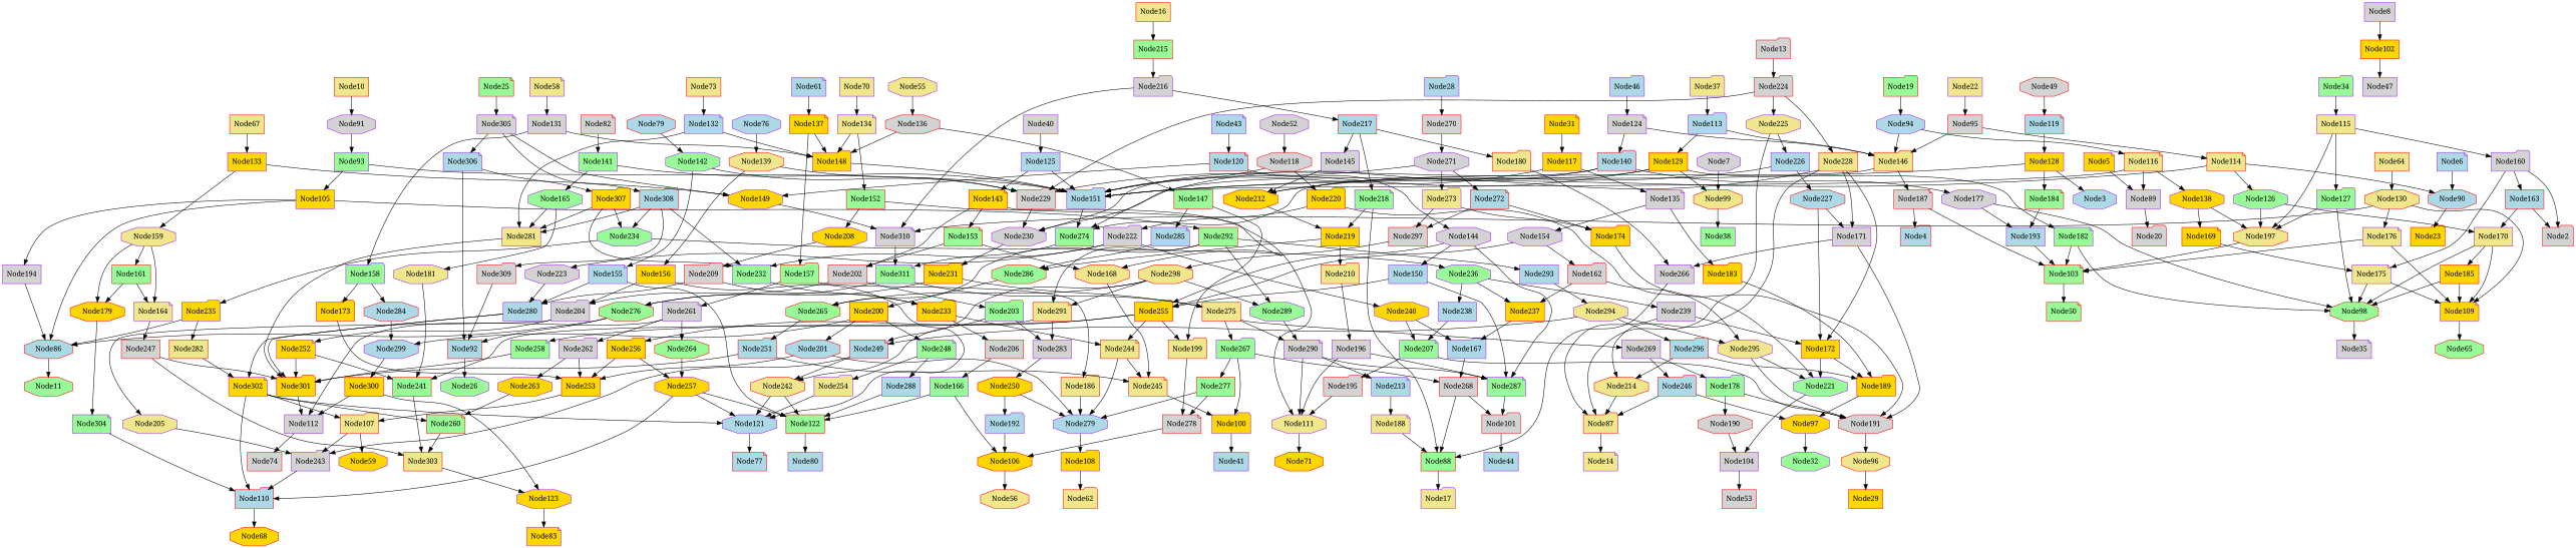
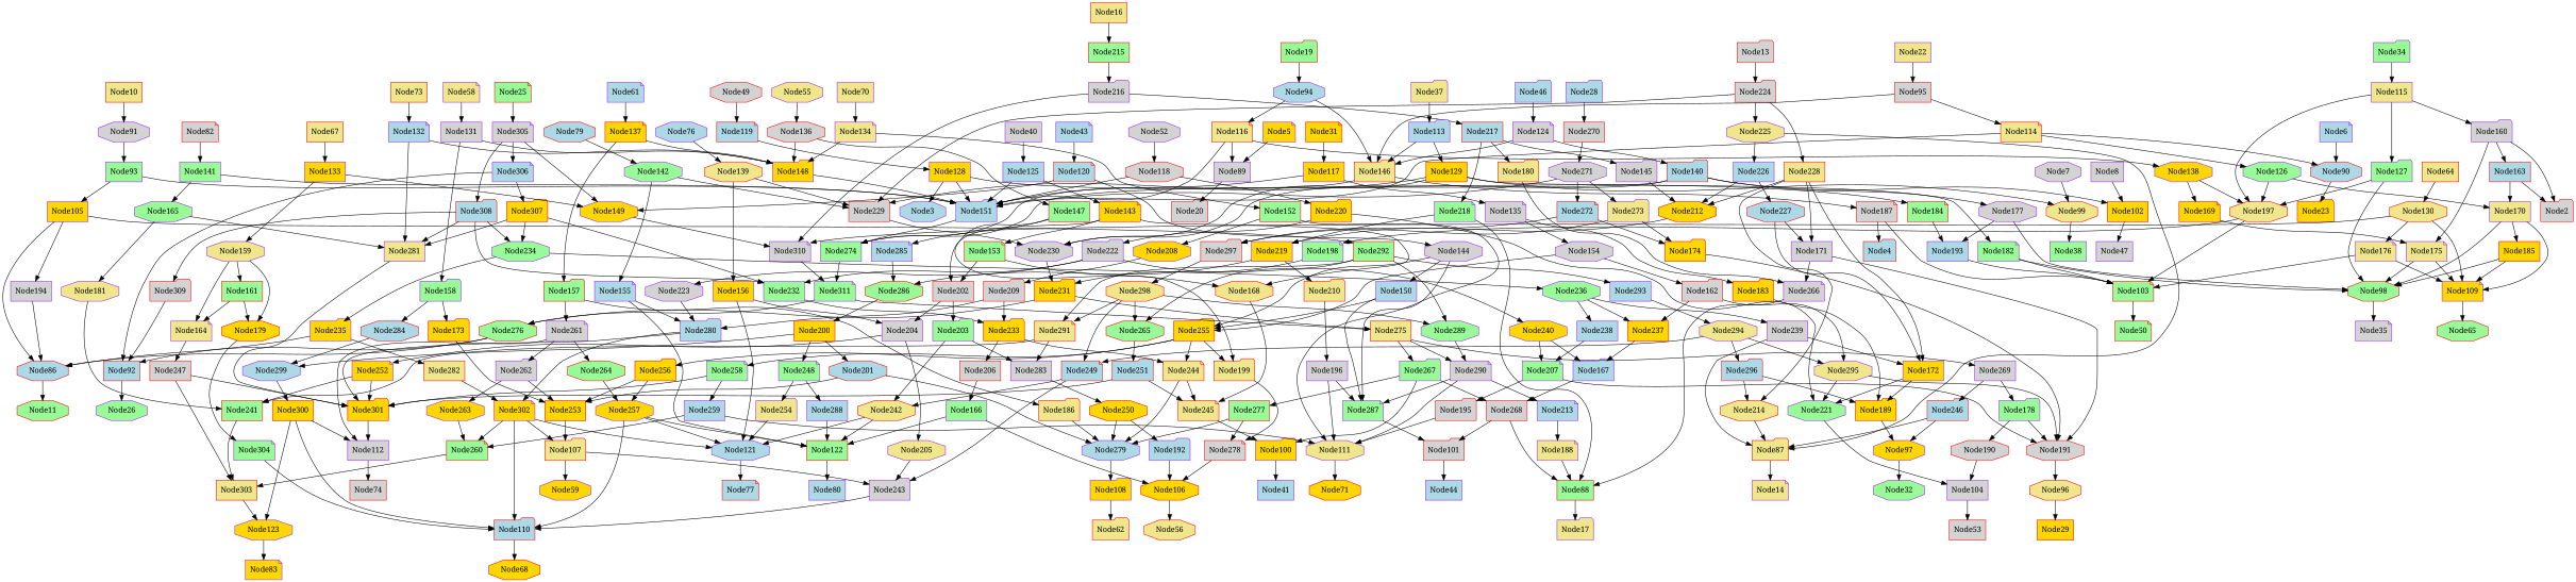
  digraph {
    fontname="Noto Serif"
    node [color=purple fillcolor=lightgrey fontname="Noto Serif" shape=box style=filled]
    edge [fontname="Noto Serif" style=solid]
    Node5 [fillcolor=gold shape=note]
    Node89
    Node20 [color=red shape=folder]
    Node6 [fillcolor=lightblue shape=note]
    Node90 [color=red fillcolor=lightblue shape=octagon]
    Node23 [color=red fillcolor=gold shape=folder]
    Node7 [shape=octagon]
    Node99 [color=red fillcolor=khaki shape=octagon]
    Node38 [fillcolor=palegreen]
    Node102 [color=red fillcolor=gold]
    Node8
    Node47
    Node10 [color=red fillcolor=khaki]
    Node91 [shape=octagon]
    Node93 [fillcolor=palegreen]
    Node151 [fillcolor=lightblue shape=folder]
    Node105 [fillcolor=gold]
    Node13 [color=red shape=folder]
    Node224 [color=red shape=folder]
    Node229 [color=red shape=folder]
    Node225 [fillcolor=khaki shape=octagon]
    Node228 [color=red fillcolor=khaki]
    Node230 [shape=octagon]
    Node87 [color=red fillcolor=khaki shape=folder]
    Node226 [fillcolor=lightblue]
    Node212 [color=red fillcolor=gold shape=octagon]
    Node171
    Node172 [fillcolor=gold]
    Node214 [color=red fillcolor=khaki shape=octagon]
    Node16 [color=red fillcolor=khaki]
    Node215 [color=red fillcolor=palegreen]
    Node216 [shape=folder]
    Node310 [shape=note]
    Node217 [color=red fillcolor=lightblue]
    Node19 [color=red fillcolor=palegreen shape=folder]
    Node94 [fillcolor=lightblue shape=octagon]
    Node116 [color=red fillcolor=khaki shape=note]
    Node146 [color=red fillcolor=khaki shape=folder]
    Node138 [fillcolor=gold shape=octagon]
    Node274 [fillcolor=palegreen]
    Node187 [color=red shape=note]
    Node22 [fillcolor=khaki]
    Node95 [color=red]
    Node114 [color=red fillcolor=khaki shape=note]
    Node126 [fillcolor=palegreen shape=octagon]
    Node25 [color=red fillcolor=palegreen shape=note]
    Node305 [shape=note]
    Node149 [fillcolor=gold shape=octagon]
    Node306 [fillcolor=lightblue shape=note]
    Node308 [color=red fillcolor=lightblue shape=folder]
    Node92 [color=red fillcolor=lightblue]
    Node307 [color=red fillcolor=gold shape=folder]
    Node281 [fillcolor=khaki]
    Node232 [fillcolor=palegreen]
    Node234 [fillcolor=palegreen shape=octagon]
    Node309 [color=red shape=folder]
    Node28 [fillcolor=lightblue shape=folder]
    Node270 [color=red]
    Node271 [shape=octagon]
    Node272 [color=red fillcolor=lightblue shape=note]
    Node273 [fillcolor=khaki shape=folder]
    Node31 [color=red fillcolor=gold shape=note]
    Node117 [fillcolor=gold]
    Node135 [shape=note]
    Node183 [color=red fillcolor=gold shape=folder]
    Node154 [shape=octagon]
    Node34 [fillcolor=palegreen shape=folder]
    Node115 [fillcolor=khaki]
    Node160 [shape=folder]
    Node197 [color=red fillcolor=khaki shape=octagon]
    Node127 [fillcolor=palegreen shape=folder]
    Node175 [fillcolor=khaki shape=note]
    Node2 [color=red shape=folder]
    Node163 [color=red fillcolor=lightblue]
    Node103 [color=red fillcolor=palegreen shape=note]
+   Node198 [fillcolor=palegreen shape=note]
    Node98 [color=red fillcolor=palegreen shape=octagon]
    Node37 [fillcolor=khaki shape=folder]
    Node113 [fillcolor=lightblue shape=folder]
    Node129 [color=red fillcolor=gold]
    Node182 [fillcolor=palegreen shape=note]
    Node125 [fillcolor=lightblue]
    Node40
    Node143 [color=red fillcolor=gold shape=note]
    Node202 [color=red]
    Node168 [color=red fillcolor=khaki shape=octagon]
    Node153 [color=red fillcolor=palegreen shape=note]
    Node43 [fillcolor=lightblue shape=note]
    Node120 [color=red fillcolor=lightblue shape=note]
    Node144 [shape=octagon]
    Node255 [color=red fillcolor=gold shape=folder]
    Node287 [fillcolor=palegreen shape=note]
    Node150 [fillcolor=lightblue]
    Node46 [fillcolor=lightblue shape=folder]
    Node124 [shape=note]
    Node140 [color=red fillcolor=lightblue shape=folder]
    Node177 [shape=octagon]
    Node49 [color=red shape=octagon]
    Node119 [color=red fillcolor=lightblue shape=note]
    Node128 [fillcolor=gold]
    Node184 [color=red fillcolor=palegreen shape=note]
    Node3 [fillcolor=lightblue shape=octagon]
    Node52 [shape=octagon]
    Node118 [color=red shape=octagon]
    Node220 [color=red fillcolor=gold shape=folder]
    Node221 [fillcolor=palegreen shape=octagon]
    Node222 [shape=folder]
    Node55 [fillcolor=khaki shape=octagon]
    Node136 [color=red shape=octagon]
    Node148 [fillcolor=gold shape=folder]
    Node147 [color=red fillcolor=palegreen]
    Node199 [color=red fillcolor=khaki shape=folder]
    Node285 [fillcolor=lightblue shape=note]
    Node58 [fillcolor=khaki shape=note]
    Node131
    Node158 [fillcolor=palegreen shape=folder]
    Node173 [color=red fillcolor=gold shape=folder]
    Node284 [color=red fillcolor=lightblue shape=octagon]
    Node61 [fillcolor=lightblue shape=note]
    Node137 [color=red fillcolor=gold shape=note]
    Node157 [color=red fillcolor=palegreen shape=folder]
    Node186 [color=red fillcolor=khaki shape=folder]
    Node261 [shape=note]
    Node64 [color=red fillcolor=khaki]
    Node130 [color=red fillcolor=khaki shape=octagon]
    Node109 [fillcolor=gold shape=note]
    Node176 [fillcolor=khaki shape=note]
    Node65 [color=red fillcolor=palegreen shape=octagon]
    Node311 [fillcolor=palegreen shape=note]
    Node67 [color=red fillcolor=khaki]
    Node133 [fillcolor=gold]
    Node159 [fillcolor=khaki shape=octagon]
    Node164 [fillcolor=khaki shape=note]
    Node179 [color=red fillcolor=gold shape=octagon]
    Node161 [color=red fillcolor=palegreen]
    Node70 [fillcolor=khaki]
    Node134 [fillcolor=khaki shape=note]
    Node152 [color=red fillcolor=palegreen]
    Node111 [fillcolor=khaki shape=octagon]
    Node208 [fillcolor=gold shape=octagon]
    Node73 [color=red fillcolor=khaki]
    Node132 [fillcolor=lightblue shape=note]
    Node301 [color=red fillcolor=gold shape=folder]
    Node76 [fillcolor=lightblue shape=octagon]
    Node139 [color=red fillcolor=khaki shape=octagon]
    Node156 [fillcolor=gold]
    Node121 [fillcolor=lightblue shape=octagon]
    Node204 [shape=folder]
    Node79 [color=red fillcolor=lightblue shape=octagon]
    Node142 [fillcolor=palegreen shape=octagon]
    Node155 [fillcolor=lightblue shape=note]
    Node122 [color=red fillcolor=palegreen]
    Node280 [fillcolor=lightblue shape=folder]
    Node82 [color=red shape=note]
    Node141 [fillcolor=palegreen]
    Node165 [fillcolor=palegreen shape=octagon]
    Node181 [fillcolor=khaki shape=octagon]
    Node86 [color=red fillcolor=lightblue shape=octagon]
    Node11 [color=red fillcolor=palegreen shape=octagon]
    Node14 [fillcolor=khaki shape=note]
    Node88 [color=red fillcolor=palegreen]
    Node17 [fillcolor=khaki shape=folder]
    Node194
    Node292 [color=red fillcolor=palegreen]
    Node26 [fillcolor=palegreen shape=octagon]
    Node265 [color=red fillcolor=palegreen shape=octagon]
    Node289 [fillcolor=palegreen shape=octagon]
    Node291 [color=red fillcolor=khaki shape=note]
    Node293 [fillcolor=lightblue]
    Node169 [color=red fillcolor=gold shape=note]
    Node4 [color=red fillcolor=lightblue shape=folder]
    Node170 [fillcolor=khaki]
    Node96 [color=red fillcolor=khaki shape=octagon]
    Node29 [color=red fillcolor=gold]
    Node97 [fillcolor=gold shape=octagon]
    Node32 [fillcolor=palegreen shape=octagon]
    Node35 [shape=note]
    Node100 [fillcolor=gold shape=folder]
    Node41 [fillcolor=lightblue]
    Node101 [color=red shape=folder]
    Node44 [fillcolor=lightblue]
    Node50 [color=red fillcolor=palegreen shape=note]
    Node53 [color=red]
    Node104
    Node251 [color=red fillcolor=lightblue shape=folder]
    Node290 [shape=note]
    Node241 [color=red fillcolor=palegreen]
    Node283
    Node294 [fillcolor=khaki shape=octagon]
    Node106 [color=red fillcolor=gold shape=octagon]
    Node56 [color=red fillcolor=khaki shape=octagon]
    Node107 [color=red fillcolor=khaki shape=folder]
    Node59 [fillcolor=gold shape=octagon]
    Node243 [shape=folder]
    Node108 [fillcolor=gold shape=folder]
    Node62 [color=red fillcolor=khaki shape=folder]
    Node110 [color=red fillcolor=lightblue shape=folder]
    Node68 [color=red fillcolor=gold shape=octagon]
    Node71 [color=red fillcolor=gold shape=octagon]
    Node74 [color=red]
    Node112
    Node231 [color=red fillcolor=gold shape=folder]
    Node185 [color=red fillcolor=gold]
    Node189 [color=red fillcolor=gold shape=folder]
    Node162 [color=red shape=folder]
    Node223 [shape=octagon]
    Node240 [fillcolor=gold shape=octagon]
    Node193 [fillcolor=lightblue]
    Node244 [color=red fillcolor=khaki shape=note]
    Node256 [color=red fillcolor=gold shape=folder]
    Node258 [fillcolor=palegreen shape=note]
    Node77 [color=red fillcolor=lightblue shape=note]
    Node80 [fillcolor=lightblue]
    Node123 [fillcolor=gold shape=octagon]
    Node83 [fillcolor=gold shape=note]
    Node203 [fillcolor=palegreen shape=folder]
    Node245 [color=red fillcolor=khaki shape=note]
    Node276 [color=red fillcolor=palegreen shape=octagon]
    Node275 [color=red fillcolor=khaki]
    Node253 [color=red fillcolor=gold]
    Node299 [fillcolor=lightblue shape=octagon]
    Node247 [color=red]
    Node304 [fillcolor=palegreen shape=note]
    Node209 [color=red shape=folder]
    Node295 [fillcolor=khaki shape=octagon]
    Node237 [color=red fillcolor=gold]
    Node278 [color=red shape=note]
    Node286 [color=red fillcolor=palegreen shape=octagon]
    Node279 [fillcolor=lightblue shape=octagon]
    Node262 [shape=folder]
    Node264 [color=red fillcolor=palegreen shape=octagon]
    Node252 [fillcolor=gold shape=note]
    Node205 [fillcolor=khaki shape=octagon]
    Node302 [fillcolor=gold shape=note]
    Node242 [color=red fillcolor=khaki shape=octagon]
    Node257 [fillcolor=gold shape=octagon]
+   Node259 [fillcolor=lightblue]
    Node145 [shape=folder]
    Node219 [fillcolor=gold]
    Node210 [color=red fillcolor=khaki shape=folder]
    Node200 [color=red fillcolor=gold]
    Node233 [color=red fillcolor=gold shape=folder]
    Node191 [color=red shape=octagon]
    Node167 [fillcolor=lightblue shape=folder]
    Node260 [color=red fillcolor=palegreen shape=note]
    Node263 [fillcolor=gold shape=octagon]
    Node300 [color=red fillcolor=gold]
    Node303 [color=red fillcolor=khaki]
    Node268 [color=red]
    Node166 [fillcolor=palegreen]
    Node266 [shape=note]
    Node174 [color=red fillcolor=gold shape=folder]
    Node178 [fillcolor=palegreen shape=folder]
    Node190 [color=red shape=octagon]
    Node180 [color=red fillcolor=khaki shape=folder]
    Node188 [fillcolor=khaki shape=note]
    Node192 [fillcolor=lightblue shape=folder]
    Node195 [color=red shape=folder]
    Node196
    Node267 [fillcolor=palegreen shape=folder]
    Node269
    Node248 [fillcolor=palegreen shape=note]
    Node201 [color=red fillcolor=lightblue shape=octagon]
    Node288 [fillcolor=lightblue]
    Node254 [fillcolor=khaki shape=folder]
    Node250 [color=red fillcolor=gold shape=octagon]
    Node206 [color=red]
    Node207 [fillcolor=palegreen shape=note]
    Node213 [fillcolor=lightblue shape=note]
    Node218 [fillcolor=palegreen shape=note]
    Node227 [color=red fillcolor=lightblue shape=octagon]
    Node277 [color=red fillcolor=palegreen]
    Node246 [color=red fillcolor=lightblue shape=folder]
    Node235 [fillcolor=gold shape=folder]
    Node236 [fillcolor=palegreen shape=octagon]
    Node282 [color=red fillcolor=khaki]
    Node238 [fillcolor=lightblue]
    Node239
    Node249 [color=red fillcolor=lightblue shape=note]
    Node297 [color=red shape=folder]
    Node298 [color=red fillcolor=khaki shape=octagon]
    Node296 [color=red fillcolor=lightblue shape=folder]
    Node5 -> Node89
    Node89 -> Node20
    Node6 -> Node90
    Node90 -> Node23
    Node7 -> Node99
    Node99 -> Node38
    Node102 -> Node47
    Node8 -> Node102
    Node10 -> Node91
    Node91 -> Node93
    Node93 -> Node151
    Node93 -> Node105
    Node151 -> Node274
    Node105 -> Node86
    Node105 -> Node194
    Node105 -> Node292
    Node13 -> Node224
    Node224 -> Node229
    Node224 -> Node225
    Node224 -> Node228
    Node229 -> Node230
    Node225 -> Node87
    Node225 -> Node226
    Node228 -> Node212
    Node228 -> Node171
    Node228 -> Node172
    Node228 -> Node214
    Node230 -> Node231
    Node87 -> Node14
    Node226 -> Node212
    Node226 -> Node227
    Node212 -> Node219
    Node171 -> Node191
    Node171 -> Node266
    Node172 -> Node221
    Node172 -> Node189
    Node214 -> Node87
    Node16 -> Node215
    Node215 -> Node216
    Node216 -> Node310
    Node216 -> Node217
    Node310 -> Node311
    Node217 -> Node145
    Node217 -> Node180
    Node217 -> Node218
    Node19 -> Node94
    Node94 -> Node116
    Node94 -> Node146
    Node116 -> Node89
    Node116 -> Node151
    Node116 -> Node138
    Node146 -> Node274
    Node146 -> Node187
    Node138 -> Node197
    Node138 -> Node169
    Node274 -> Node311
    Node187 -> Node103
    Node187 -> Node4
    Node22 -> Node95
    Node95 -> Node146
    Node95 -> Node114
    Node114 -> Node90
    Node114 -> Node151
    Node114 -> Node126
    Node126 -> Node197
    Node126 -> Node170
    Node25 -> Node305
    Node305 -> Node149
    Node305 -> Node306
    Node305 -> Node308
    Node149 -> Node310
    Node306 -> Node92
    Node306 -> Node307
    Node308 -> Node281
    Node308 -> Node232
    Node308 -> Node234
    Node308 -> Node309
    Node92 -> Node26
    Node307 -> Node281
    Node307 -> Node232
    Node307 -> Node234
    Node281 -> Node301
    Node232 -> Node233
    Node234 -> Node235
    Node234 -> Node236
    Node309 -> Node92
    Node28 -> Node270
    Node270 -> Node271
    Node271 -> Node151
    Node271 -> Node272
    Node271 -> Node273
    Node272 -> Node174
    Node272 -> Node297
    Node273 -> Node174
    Node273 -> Node297
    Node31 -> Node117
    Node117 -> Node151
    Node117 -> Node135
    Node135 -> Node183
    Node135 -> Node154
    Node183 -> Node189
    Node154 -> Node255
    Node154 -> Node162
    Node34 -> Node115
    Node115 -> Node160
    Node115 -> Node197
    Node115 -> Node127
    Node160 -> Node175
    Node160 -> Node2
    Node160 -> Node163
    Node197 -> Node103
+   Node197 -> Node198
    Node127 -> Node197
    Node127 -> Node98
    Node175 -> Node98
    Node175 -> Node109
    Node163 -> Node2
    Node163 -> Node170
    Node103 -> Node50
+   Node198 -> Node231
    Node98 -> Node35
    Node37 -> Node113
    Node113 -> Node146
    Node113 -> Node129
    Node129 -> Node99
    Node129 -> Node229
    Node129 -> Node230
    Node129 -> Node182
    Node182 -> Node103
    Node182 -> Node98
    Node125 -> Node151
    Node125 -> Node143
    Node40 -> Node125
    Node143 -> Node202
    Node143 -> Node168
    Node143 -> Node153
    Node202 -> Node204
    Node202 -> Node203
    Node168 -> Node245
    Node153 -> Node202
    Node153 -> Node168
    Node43 -> Node120
    Node120 -> Node149
    Node120 -> Node144
    Node144 -> Node255
    Node144 -> Node287
    Node144 -> Node150
    Node255 -> Node199
    Node255 -> Node244
    Node255 -> Node256
    Node255 -> Node258
    Node287 -> Node101
    Node150 -> Node255
    Node150 -> Node287
    Node46 -> Node124
    Node124 -> Node146
    Node124 -> Node140
+   Node140 -> Node102
    Node140 -> Node230
    Node140 -> Node274
    Node140 -> Node177
    Node177 -> Node98
    Node177 -> Node193
    Node49 -> Node119
    Node119 -> Node128
    Node128 -> Node151
    Node128 -> Node184
    Node128 -> Node3
    Node184 -> Node193
    Node52 -> Node118
    Node118 -> Node151
    Node118 -> Node220
    Node220 -> Node221
    Node220 -> Node222
    Node221 -> Node104
    Node222 -> Node232
    Node222 -> Node223
    Node222 -> Node240
    Node55 -> Node136
    Node136 -> Node148
    Node136 -> Node147
    Node148 -> Node151
    Node147 -> Node199
    Node147 -> Node285
    Node199 -> Node278
    Node285 -> Node286
    Node58 -> Node131
    Node131 -> Node148
    Node131 -> Node158
    Node158 -> Node173
    Node158 -> Node284
    Node173 -> Node253
    Node284 -> Node299
    Node61 -> Node137
    Node137 -> Node148
    Node137 -> Node157
    Node157 -> Node186
    Node157 -> Node261
    Node186 -> Node279
    Node261 -> Node112
    Node261 -> Node262
    Node261 -> Node264
    Node64 -> Node130
    Node130 -> Node310
    Node130 -> Node109
    Node130 -> Node176
    Node109 -> Node65
    Node176 -> Node103
    Node176 -> Node109
    Node311 -> Node276
    Node311 -> Node275
    Node67 -> Node133
    Node133 -> Node149
    Node133 -> Node159
    Node159 -> Node164
    Node159 -> Node179
    Node159 -> Node161
    Node164 -> Node247
    Node179 -> Node304
    Node161 -> Node164
    Node161 -> Node179
    Node70 -> Node134
    Node134 -> Node148
    Node134 -> Node152
    Node152 -> Node111
    Node152 -> Node208
    Node111 -> Node71
    Node208 -> Node209
    Node73 -> Node132
    Node132 -> Node281
    Node132 -> Node148
    Node301 -> Node112
    Node76 -> Node139
    Node139 -> Node229
    Node139 -> Node156
    Node156 -> Node121
    Node156 -> Node204
    Node121 -> Node77
    Node204 -> Node252
    Node204 -> Node205
    Node79 -> Node142
    Node142 -> Node229
    Node142 -> Node155
    Node155 -> Node122
    Node155 -> Node280
    Node122 -> Node80
    Node280 -> Node301
    Node280 -> Node302
    Node82 -> Node141
    Node141 -> Node151
    Node141 -> Node165
    Node165 -> Node281
    Node165 -> Node181
    Node181 -> Node241
    Node86 -> Node11
    Node88 -> Node17
    Node194 -> Node86
    Node292 -> Node265
    Node292 -> Node289
    Node292 -> Node291
    Node292 -> Node293
    Node265 -> Node251
    Node289 -> Node290
    Node291 -> Node241
    Node291 -> Node283
    Node293 -> Node294
    Node169 -> Node175
    Node170 -> Node98
    Node170 -> Node109
    Node170 -> Node185
    Node96 -> Node29
    Node97 -> Node32
    Node100 -> Node41
    Node101 -> Node44
    Node104 -> Node53
    Node251 -> Node301
    Node251 -> Node245
    Node290 -> Node287
    Node290 -> Node111
    Node290 -> Node213
    Node241 -> Node303
    Node283 -> Node250
    Node294 -> Node295
    Node294 -> Node249
    Node294 -> Node296
    Node106 -> Node56
    Node107 -> Node59
    Node107 -> Node243
    Node243 -> Node110
    Node108 -> Node62
    Node110 -> Node68
    Node112 -> Node74
    Node231 -> Node276
    Node231 -> Node275
    Node185 -> Node98
    Node185 -> Node109
    Node189 -> Node97
    Node162 -> Node295
    Node162 -> Node237
    Node223 -> Node280
    Node240 -> Node167
    Node240 -> Node207
    Node193 -> Node103
    Node244 -> Node245
    Node244 -> Node279
    Node256 -> Node253
    Node256 -> Node257
    Node258 -> Node301
+   Node258 -> Node259
    Node123 -> Node83
    Node203 -> Node283
    Node203 -> Node242
    Node245 -> Node100
    Node276 -> Node92
    Node276 -> Node86
    Node275 -> Node290
    Node275 -> Node267
    Node275 -> Node269
    Node253 -> Node107
    Node299 -> Node300
    Node247 -> Node301
    Node247 -> Node303
    Node304 -> Node110
    Node209 -> Node280
    Node209 -> Node233
    Node295 -> Node221
    Node295 -> Node191
    Node237 -> Node167
    Node278 -> Node106
    Node286 -> Node200
    Node279 -> Node108
    Node262 -> Node253
    Node262 -> Node263
    Node264 -> Node257
    Node252 -> Node301
    Node252 -> Node241
    Node205 -> Node243
    Node302 -> Node121
    Node302 -> Node107
    Node302 -> Node110
    Node302 -> Node260
    Node242 -> Node121
    Node242 -> Node122
    Node257 -> Node121
    Node257 -> Node122
    Node257 -> Node110
+   Node259 -> Node111
+   Node259 -> Node260
    Node145 -> Node212
    Node219 -> Node286
    Node219 -> Node210
    Node210 -> Node196
    Node200 -> Node299
    Node200 -> Node248
    Node200 -> Node201
    Node233 -> Node244
    Node233 -> Node206
    Node191 -> Node96
    Node167 -> Node268
    Node260 -> Node303
    Node263 -> Node260
+   Node300 -> Node110
    Node300 -> Node112
    Node300 -> Node123
    Node303 -> Node123
    Node268 -> Node88
    Node268 -> Node101
    Node166 -> Node122
    Node166 -> Node106
    Node266 -> Node88
    Node174 -> Node191
    Node178 -> Node191
    Node178 -> Node190
    Node190 -> Node104
    Node180 -> Node266
    Node188 -> Node88
    Node192 -> Node106
    Node195 -> Node111
    Node196 -> Node287
    Node196 -> Node111
    Node267 -> Node100
    Node267 -> Node268
    Node267 -> Node277
    Node269 -> Node178
    Node269 -> Node246
    Node248 -> Node288
    Node248 -> Node254
    Node201 -> Node253
    Node201 -> Node279
    Node288 -> Node122
    Node254 -> Node121
    Node250 -> Node279
    Node250 -> Node192
    Node206 -> Node166
    Node207 -> Node191
    Node207 -> Node195
    Node213 -> Node188
    Node218 -> Node88
    Node218 -> Node219
    Node227 -> Node171
    Node227 -> Node172
    Node277 -> Node278
    Node277 -> Node279
    Node246 -> Node87
    Node246 -> Node97
    Node235 -> Node86
    Node235 -> Node282
    Node236 -> Node237
    Node236 -> Node238
    Node236 -> Node239
    Node282 -> Node302
    Node238 -> Node207
    Node239 -> Node87
    Node239 -> Node172
    Node249 -> Node243
    Node249 -> Node242
    Node297 -> Node298
    Node298 -> Node265
    Node298 -> Node289
    Node298 -> Node291
    Node298 -> Node249
    Node296 -> Node214
    Node296 -> Node189
  }
